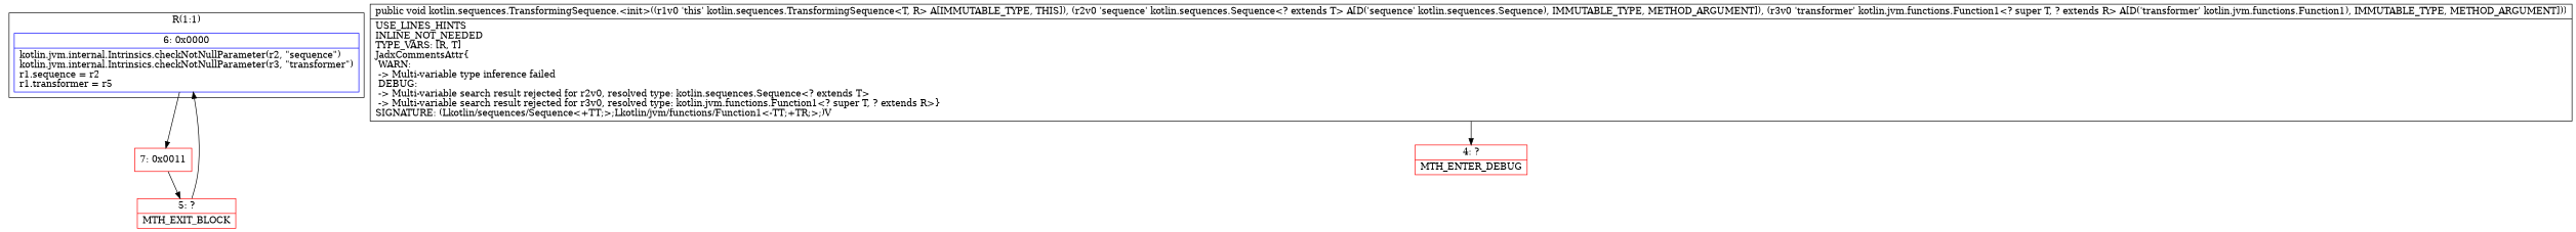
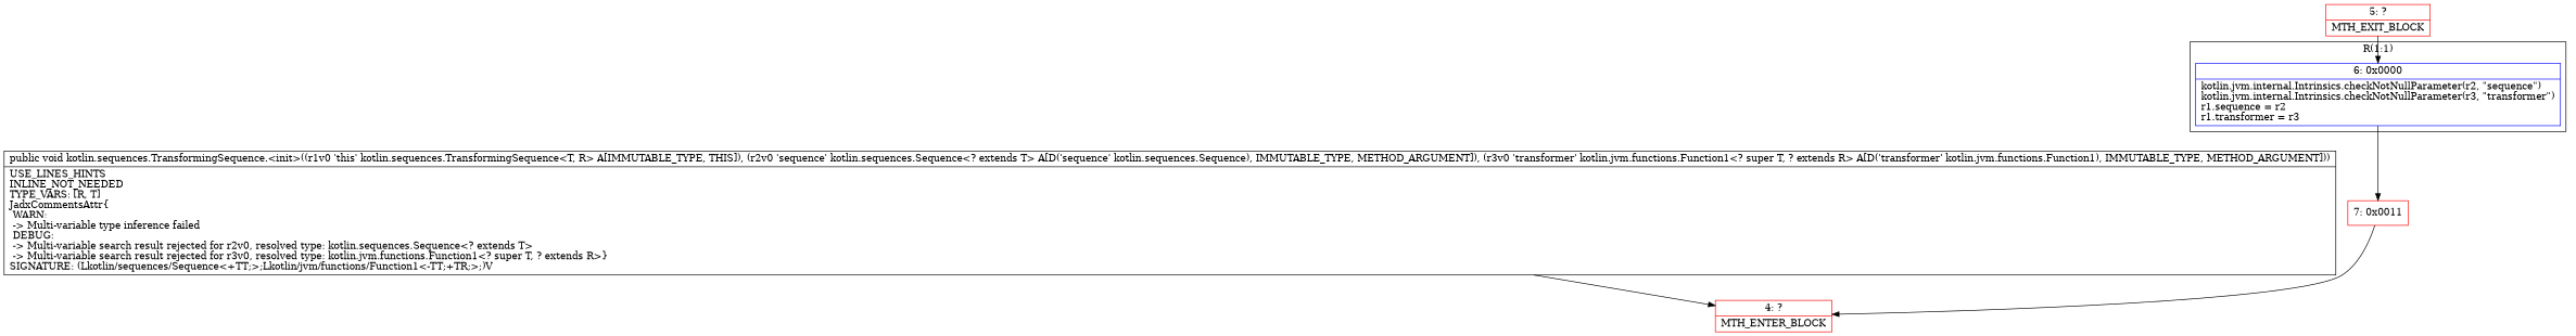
  digraph {
    node [color=red shape=record]
-   n1 [color=blue label="{6\:\ 0x0000|kotlin.jvm.internal.Intrinsics.checkNotNullParameter(r2, \"sequence\")\lkotlin.jvm.internal.Intrinsics.checkNotNullParameter(r3, \"transformer\")\lr1.sequence = r2\lr1.transformer = r5\l}"]
+   n1 [color=blue label="{6\:\ 0x0000|kotlin.jvm.internal.Intrinsics.checkNotNullParameter(r2, \"sequence\")\lkotlin.jvm.internal.Intrinsics.checkNotNullParameter(r3, \"transformer\")\lr1.sequence = r2\lr1.transformer = r3\l}"]
    n2 [label="{7\:\ 0x0011}"]
    n3 [label="{5\:\ ?|MTH_EXIT_BLOCK\l}"]
-   n4 [label="{4\:\ ?|MTH_ENTER_DEBUG\l}"]
+   n4 [label="{4\:\ ?|MTH_ENTER_BLOCK\l}"]
    n5 [label="{public void kotlin.sequences.TransformingSequence.\<init\>((r1v0 'this' kotlin.sequences.TransformingSequence\<T, R\> A[IMMUTABLE_TYPE, THIS]), (r2v0 'sequence' kotlin.sequences.Sequence\<? extends T\> A[D('sequence' kotlin.sequences.Sequence), IMMUTABLE_TYPE, METHOD_ARGUMENT]), (r3v0 'transformer' kotlin.jvm.functions.Function1\<? super T, ? extends R\> A[D('transformer' kotlin.jvm.functions.Function1), IMMUTABLE_TYPE, METHOD_ARGUMENT]))  | USE_LINES_HINTS\lINLINE_NOT_NEEDED\lTYPE_VARS: [R, T]\lJadxCommentsAttr\{\l WARN: \l \-\> Multi\-variable type inference failed\l DEBUG: \l \-\> Multi\-variable search result rejected for r2v0, resolved type: kotlin.sequences.Sequence\<? extends T\>\l \-\> Multi\-variable search result rejected for r3v0, resolved type: kotlin.jvm.functions.Function1\<? super T, ? extends R\>\}\lSIGNATURE: (Lkotlin\/sequences\/Sequence\<+TT;\>;Lkotlin\/jvm\/functions\/Function1\<\-TT;+TR;\>;)V\l}" color=""]
    subgraph cluster_1 {
      label="R(1:1)"
      n1
    }
    n1 -> n2
-   n2 -> n3
+   n2 -> n4
    n3 -> n1
    n5 -> n4
  }
